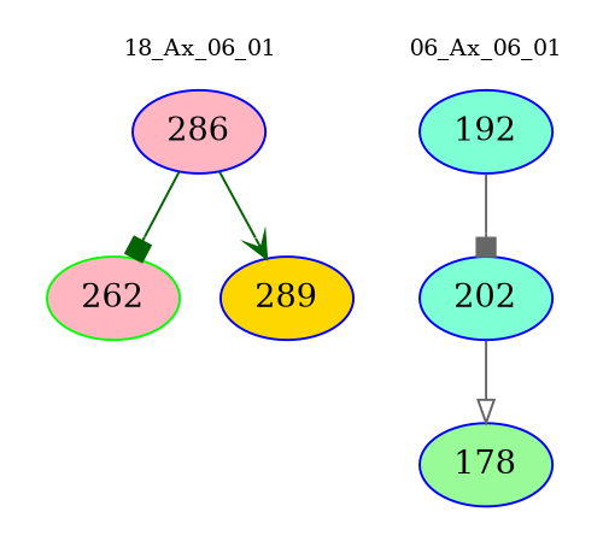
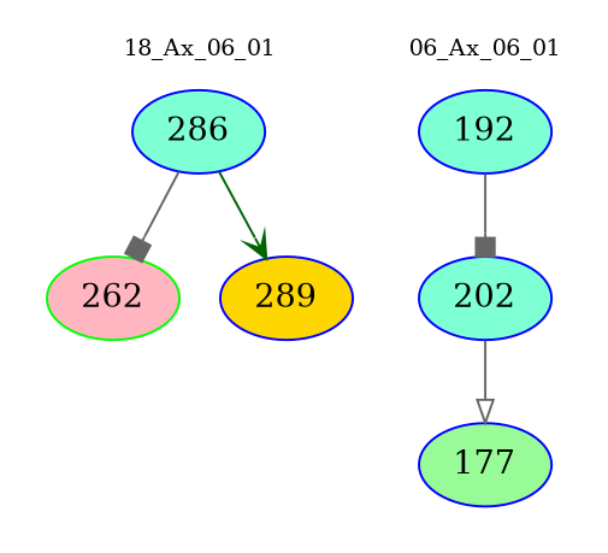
  digraph {
    node [color=blue fillcolor=lightpink style=filled]
    edge [arrowhead=box color=darkgreen]
-   n1 [label=286]
+   n1 [fillcolor=aquamarine label=286]
    n2 [color=green label=262]
    n3 [fillcolor=gold label=289]
    n4 [fillcolor=aquamarine label=192]
    n5 [fillcolor=aquamarine label=202]
-   n6 [fillcolor=palegreen label=178]
+   n6 [fillcolor=palegreen label=177]
    subgraph cluster_1 {
      color=white
      fontsize=10
      label="18_Ax_06_01"
      n1
      n2
      n3
    }
    subgraph cluster_2 {
      color=white
      fontsize=10
      label="06_Ax_06_01"
      n4
      n5
      n6
    }
-   n1 -> n2
+   n1 -> n2 [color=gray40]
    n1 -> n3 [arrowhead=vee]
    n4 -> n5 [color=gray40]
    n5 -> n6 [arrowhead=onormal color=gray40]
  }
